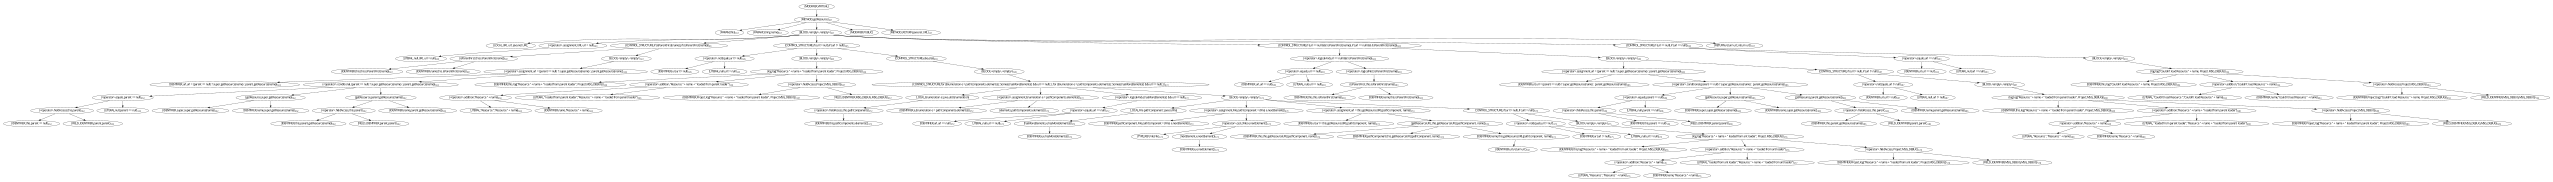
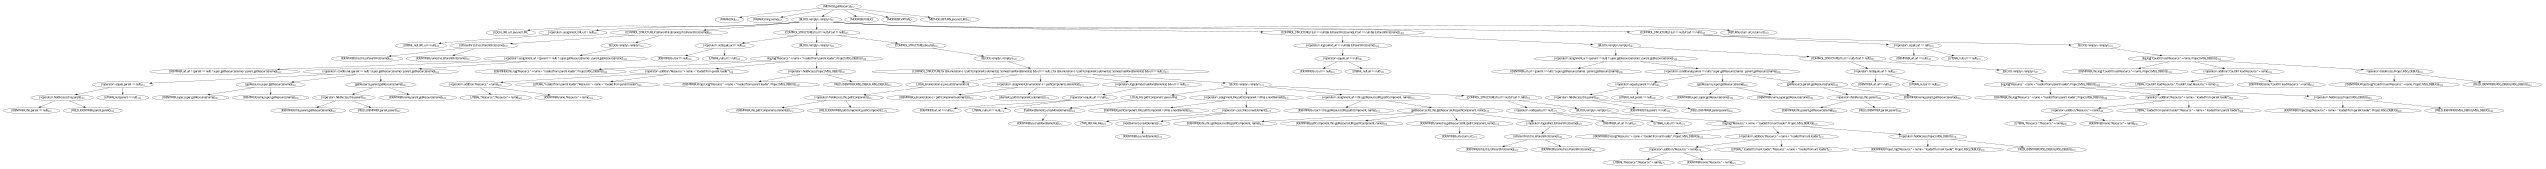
  digraph {
    fontname="Open Sans"
    node [fontname="Open Sans"]
    edge [fontname="Open Sans"]
    n1 [label=<(METHOD,getResource)<SUB>657</SUB>>]
    n2 [label=<(PARAM,this)<SUB>657</SUB>>]
    n3 [label=<(PARAM,String name)<SUB>657</SUB>>]
    n4 [label=<(BLOCK,&lt;empty&gt;,&lt;empty&gt;)<SUB>657</SUB>>]
    n5 [label=<(MODIFIER,PUBLIC)>]
    n6 [label=<(MODIFIER,VIRTUAL)>]
    n7 [label=<(METHOD_RETURN,java.net.URL)<SUB>657</SUB>>]
    n8 [label=<(LOCAL,URL url: java.net.URL)>]
    n9 [label=<(&lt;operator&gt;.assignment,URL url = null)<SUB>660</SUB>>]
    n10 [label=<(CONTROL_STRUCTURE,if (isParentFirst(name)),if (isParentFirst(name)))<SUB>661</SUB>>]
    n11 [label=<(CONTROL_STRUCTURE,if (url != null),if (url != null))<SUB>665</SUB>>]
    n12 [label=<(CONTROL_STRUCTURE,if (url == null &amp;&amp; !isParentFirst(name)),if (url == null &amp;&amp; !isParentFirst(name)))<SUB>683</SUB>>]
    n13 [label=<(CONTROL_STRUCTURE,if (url == null),if (url == null))<SUB>693</SUB>>]
    n14 [label=<(RETURN,return url;,return url;)<SUB>697</SUB>>]
    n15 [label=<(LITERAL,null,URL url = null)<SUB>660</SUB>>]
    n16 [label=<(isParentFirst,this.isParentFirst(name))<SUB>661</SUB>>]
    n17 [label=<(BLOCK,&lt;empty&gt;,&lt;empty&gt;)<SUB>661</SUB>>]
    n18 [label=<(&lt;operator&gt;.notEquals,url != null)<SUB>665</SUB>>]
    n19 [label=<(BLOCK,&lt;empty&gt;,&lt;empty&gt;)<SUB>665</SUB>>]
    n20 [label=<(CONTROL_STRUCTURE,else,else)<SUB>669</SUB>>]
    n21 [label=<(&lt;operator&gt;.logicalAnd,url == null &amp;&amp; !isParentFirst(name))<SUB>683</SUB>>]
    n22 [label=<(BLOCK,&lt;empty&gt;,&lt;empty&gt;)<SUB>683</SUB>>]
    n23 [label=<(&lt;operator&gt;.equals,url == null)<SUB>693</SUB>>]
    n24 [label=<(BLOCK,&lt;empty&gt;,&lt;empty&gt;)<SUB>693</SUB>>]
    n25 [label=<(IDENTIFIER,this,this.isParentFirst(name))<SUB>661</SUB>>]
    n26 [label=<(IDENTIFIER,name,this.isParentFirst(name))<SUB>661</SUB>>]
    n27 [label=<(&lt;operator&gt;.assignment,url = (parent == null) ? super.getResource(name) : parent.getResource(name))<SUB>662</SUB>>]
    n28 [label=<(IDENTIFIER,url,url = (parent == null) ? super.getResource(name) : parent.getResource(name))<SUB>662</SUB>>]
    n29 [label=<(&lt;operator&gt;.conditional,(parent == null) ? super.getResource(name) : parent.getResource(name))<SUB>662</SUB>>]
    n30 [label=<(&lt;operator&gt;.equals,parent == null)<SUB>662</SUB>>]
    n31 [label=<(getResource,super.getResource(name))<SUB>662</SUB>>]
    n32 [label=<(getResource,parent.getResource(name))<SUB>662</SUB>>]
    n33 [label=<(&lt;operator&gt;.fieldAccess,this.parent)<SUB>662</SUB>>]
    n34 [label=<(LITERAL,null,parent == null)<SUB>662</SUB>>]
    n35 [label=<(IDENTIFIER,super,super.getResource(name))<SUB>662</SUB>>]
    n36 [label=<(IDENTIFIER,name,super.getResource(name))<SUB>662</SUB>>]
    n37 [label=<(&lt;operator&gt;.fieldAccess,this.parent)<SUB>662</SUB>>]
    n38 [label=<(IDENTIFIER,name,parent.getResource(name))<SUB>662</SUB>>]
    n39 [label=<(IDENTIFIER,this,parent == null)<SUB>662</SUB>>]
    n40 [label=<(FIELD_IDENTIFIER,parent,parent)<SUB>662</SUB>>]
    n41 [label=<(IDENTIFIER,this,parent.getResource(name))<SUB>662</SUB>>]
    n42 [label=<(FIELD_IDENTIFIER,parent,parent)<SUB>662</SUB>>]
    n43 [label=<(IDENTIFIER,url,url != null)<SUB>665</SUB>>]
    n44 [label=<(LITERAL,null,url != null)<SUB>665</SUB>>]
    n45 [label=<(log,log(&quot;Resource &quot; + name + &quot; loaded from parent loader&quot;, Project.MSG_DEBUG))<SUB>666</SUB>>]
    n46 [label=<(BLOCK,&lt;empty&gt;,&lt;empty&gt;)<SUB>669</SUB>>]
    n47 [label=<(IDENTIFIER,this,log(&quot;Resource &quot; + name + &quot; loaded from parent loader&quot;, Project.MSG_DEBUG))<SUB>666</SUB>>]
    n48 [label=<(&lt;operator&gt;.addition,&quot;Resource &quot; + name + &quot; loaded from parent loader&quot;)<SUB>666</SUB>>]
    n49 [label=<(&lt;operator&gt;.fieldAccess,Project.MSG_DEBUG)<SUB>667</SUB>>]
    n50 [label=<(&lt;operator&gt;.addition,&quot;Resource &quot; + name)<SUB>666</SUB>>]
    n51 [label=<(LITERAL,&quot; loaded from parent loader&quot;,&quot;Resource &quot; + name + &quot; loaded from parent loader&quot;)<SUB>666</SUB>>]
    n52 [label=<(IDENTIFIER,Project,log(&quot;Resource &quot; + name + &quot; loaded from parent loader&quot;, Project.MSG_DEBUG))<SUB>667</SUB>>]
    n53 [label=<(FIELD_IDENTIFIER,MSG_DEBUG,MSG_DEBUG)<SUB>667</SUB>>]
    n54 [label=<(LITERAL,&quot;Resource &quot;,&quot;Resource &quot; + name)<SUB>666</SUB>>]
    n55 [label=<(IDENTIFIER,name,&quot;Resource &quot; + name)<SUB>666</SUB>>]
    n56 [label=<(CONTROL_STRUCTURE,for (Enumeration e = pathComponents.elements(); Some(e.hasMoreElements() &amp;&amp; url == null); ),for (Enumeration e = pathComponents.elements(); Some(e.hasMoreElements() &amp;&amp; url == null); ))<SUB>672</SUB>>]
    n57 [label=<(LOCAL,Enumeration e: java.util.Enumeration)>]
    n58 [label=<(&lt;operator&gt;.assignment,Enumeration e = pathComponents.elements())<SUB>672</SUB>>]
    n59 [label=<(&lt;operator&gt;.logicalAnd,e.hasMoreElements() &amp;&amp; url == null)<SUB>672</SUB>>]
    n60 [label=<(BLOCK,&lt;empty&gt;,&lt;empty&gt;)<SUB>672</SUB>>]
    n61 [label=<(&lt;operator&gt;.fieldAccess,this.pathComponents)<SUB>672</SUB>>]
    n62 [label=<(IDENTIFIER,e,Enumeration e = pathComponents.elements())<SUB>672</SUB>>]
    n63 [label=<(elements,pathComponents.elements())<SUB>672</SUB>>]
    n64 [label=<(&lt;operator&gt;.equals,url == null)<SUB>672</SUB>>]
    n65 [label=<(LOCAL,File pathComponent: java.io.File)>]
    n66 [label=<(&lt;operator&gt;.assignment,File pathComponent = (File) e.nextElement())<SUB>673</SUB>>]
    n67 [label=<(&lt;operator&gt;.assignment,url = this.getResourceURL(pathComponent, name))<SUB>674</SUB>>]
    n68 [label=<(CONTROL_STRUCTURE,if (url != null),if (url != null))<SUB>675</SUB>>]
    n69 [label=<(IDENTIFIER,this,pathComponents.elements())<SUB>672</SUB>>]
+   n70 [label=<(FIELD_IDENTIFIER,pathComponents,pathComponents)<SUB>672</SUB>>]
    n71 [label=<(hasMoreElements,e.hasMoreElements())<SUB>672</SUB>>]
    n72 [label=<(IDENTIFIER,e,e.hasMoreElements())<SUB>672</SUB>>]
    n73 [label=<(IDENTIFIER,url,url == null)<SUB>672</SUB>>]
    n74 [label=<(LITERAL,null,url == null)<SUB>672</SUB>>]
    n75 [label=<(IDENTIFIER,pathComponent,File pathComponent = (File) e.nextElement())<SUB>673</SUB>>]
    n76 [label=<(&lt;operator&gt;.cast,(File) e.nextElement())<SUB>673</SUB>>]
    n77 [label=<(IDENTIFIER,url,url = this.getResourceURL(pathComponent, name))<SUB>674</SUB>>]
    n78 [label=<(getResourceURL,this.getResourceURL(pathComponent, name))<SUB>674</SUB>>]
    n79 [label=<(&lt;operator&gt;.notEquals,url != null)<SUB>675</SUB>>]
    n80 [label=<(BLOCK,&lt;empty&gt;,&lt;empty&gt;)<SUB>675</SUB>>]
    n81 [label=<(TYPE_REF,File,File)<SUB>673</SUB>>]
    n82 [label=<(nextElement,e.nextElement())<SUB>673</SUB>>]
    n83 [label=<(IDENTIFIER,e,e.nextElement())<SUB>673</SUB>>]
    n84 [label=<(IDENTIFIER,this,this.getResourceURL(pathComponent, name))<SUB>674</SUB>>]
    n85 [label=<(IDENTIFIER,pathComponent,this.getResourceURL(pathComponent, name))<SUB>674</SUB>>]
    n86 [label=<(IDENTIFIER,name,this.getResourceURL(pathComponent, name))<SUB>674</SUB>>]
    n87 [label=<(IDENTIFIER,url,return url;)<SUB>697</SUB>>]
    n88 [label=<(IDENTIFIER,url,url != null)<SUB>675</SUB>>]
    n89 [label=<(LITERAL,null,url != null)<SUB>675</SUB>>]
    n90 [label=<(log,log(&quot;Resource &quot; + name + &quot; loaded from ant loader&quot;, Project.MSG_DEBUG))<SUB>676</SUB>>]
    n91 [label=<(IDENTIFIER,this,log(&quot;Resource &quot; + name + &quot; loaded from ant loader&quot;, Project.MSG_DEBUG))<SUB>676</SUB>>]
    n92 [label=<(&lt;operator&gt;.addition,&quot;Resource &quot; + name + &quot; loaded from ant loader&quot;)<SUB>676</SUB>>]
    n93 [label=<(&lt;operator&gt;.fieldAccess,Project.MSG_DEBUG)<SUB>678</SUB>>]
    n94 [label=<(&lt;operator&gt;.addition,&quot;Resource &quot; + name)<SUB>676</SUB>>]
    n95 [label=<(LITERAL,&quot; loaded from ant loader&quot;,&quot;Resource &quot; + name + &quot; loaded from ant loader&quot;)<SUB>677</SUB>>]
    n96 [label=<(IDENTIFIER,Project,log(&quot;Resource &quot; + name + &quot; loaded from ant loader&quot;, Project.MSG_DEBUG))<SUB>678</SUB>>]
    n97 [label=<(FIELD_IDENTIFIER,MSG_DEBUG,MSG_DEBUG)<SUB>678</SUB>>]
    n98 [label=<(LITERAL,&quot;Resource &quot;,&quot;Resource &quot; + name)<SUB>676</SUB>>]
    n99 [label=<(IDENTIFIER,name,&quot;Resource &quot; + name)<SUB>676</SUB>>]
    n100 [label=<(&lt;operator&gt;.equals,url == null)<SUB>683</SUB>>]
    n101 [label=<(&lt;operator&gt;.logicalNot,!isParentFirst(name))<SUB>683</SUB>>]
    n102 [label=<(&lt;operator&gt;.assignment,url = (parent == null) ? super.getResource(name) : parent.getResource(name))<SUB>686</SUB>>]
    n103 [label=<(CONTROL_STRUCTURE,if (url != null),if (url != null))<SUB>687</SUB>>]
    n104 [label=<(IDENTIFIER,url,url == null)<SUB>683</SUB>>]
    n105 [label=<(LITERAL,null,url == null)<SUB>683</SUB>>]
    n106 [label=<(isParentFirst,this.isParentFirst(name))<SUB>683</SUB>>]
    n107 [label=<(IDENTIFIER,this,this.isParentFirst(name))<SUB>683</SUB>>]
    n108 [label=<(IDENTIFIER,name,this.isParentFirst(name))<SUB>683</SUB>>]
    n109 [label=<(IDENTIFIER,url,url = (parent == null) ? super.getResource(name) : parent.getResource(name))<SUB>686</SUB>>]
    n110 [label=<(&lt;operator&gt;.conditional,(parent == null) ? super.getResource(name) : parent.getResource(name))<SUB>686</SUB>>]
    n111 [label=<(&lt;operator&gt;.notEquals,url != null)<SUB>687</SUB>>]
    n112 [label=<(BLOCK,&lt;empty&gt;,&lt;empty&gt;)<SUB>687</SUB>>]
    n113 [label=<(&lt;operator&gt;.equals,parent == null)<SUB>686</SUB>>]
    n114 [label=<(getResource,super.getResource(name))<SUB>686</SUB>>]
    n115 [label=<(getResource,parent.getResource(name))<SUB>686</SUB>>]
    n116 [label=<(&lt;operator&gt;.fieldAccess,this.parent)<SUB>686</SUB>>]
    n117 [label=<(LITERAL,null,parent == null)<SUB>686</SUB>>]
    n118 [label=<(IDENTIFIER,super,super.getResource(name))<SUB>686</SUB>>]
    n119 [label=<(IDENTIFIER,name,super.getResource(name))<SUB>686</SUB>>]
    n120 [label=<(&lt;operator&gt;.fieldAccess,this.parent)<SUB>686</SUB>>]
    n121 [label=<(IDENTIFIER,name,parent.getResource(name))<SUB>686</SUB>>]
    n122 [label=<(IDENTIFIER,this,parent == null)<SUB>686</SUB>>]
    n123 [label=<(FIELD_IDENTIFIER,parent,parent)<SUB>686</SUB>>]
    n124 [label=<(IDENTIFIER,this,parent.getResource(name))<SUB>686</SUB>>]
    n125 [label=<(FIELD_IDENTIFIER,parent,parent)<SUB>686</SUB>>]
    n126 [label=<(IDENTIFIER,url,url != null)<SUB>687</SUB>>]
    n127 [label=<(LITERAL,null,url != null)<SUB>687</SUB>>]
    n128 [label=<(log,log(&quot;Resource &quot; + name + &quot; loaded from parent loader&quot;, Project.MSG_DEBUG))<SUB>688</SUB>>]
    n129 [label=<(IDENTIFIER,this,log(&quot;Resource &quot; + name + &quot; loaded from parent loader&quot;, Project.MSG_DEBUG))<SUB>688</SUB>>]
    n130 [label=<(&lt;operator&gt;.addition,&quot;Resource &quot; + name + &quot; loaded from parent loader&quot;)<SUB>688</SUB>>]
    n131 [label=<(&lt;operator&gt;.fieldAccess,Project.MSG_DEBUG)<SUB>689</SUB>>]
    n132 [label=<(&lt;operator&gt;.addition,&quot;Resource &quot; + name)<SUB>688</SUB>>]
    n133 [label=<(LITERAL,&quot; loaded from parent loader&quot;,&quot;Resource &quot; + name + &quot; loaded from parent loader&quot;)<SUB>688</SUB>>]
    n134 [label=<(IDENTIFIER,Project,log(&quot;Resource &quot; + name + &quot; loaded from parent loader&quot;, Project.MSG_DEBUG))<SUB>689</SUB>>]
    n135 [label=<(FIELD_IDENTIFIER,MSG_DEBUG,MSG_DEBUG)<SUB>689</SUB>>]
    n136 [label=<(LITERAL,&quot;Resource &quot;,&quot;Resource &quot; + name)<SUB>688</SUB>>]
    n137 [label=<(IDENTIFIER,name,&quot;Resource &quot; + name)<SUB>688</SUB>>]
    n138 [label=<(IDENTIFIER,url,url == null)<SUB>693</SUB>>]
    n139 [label=<(LITERAL,null,url == null)<SUB>693</SUB>>]
    n140 [label=<(log,log(&quot;Couldn't load Resource &quot; + name, Project.MSG_DEBUG))<SUB>694</SUB>>]
    n141 [label=<(IDENTIFIER,this,log(&quot;Couldn't load Resource &quot; + name, Project.MSG_DEBUG))<SUB>694</SUB>>]
    n142 [label=<(&lt;operator&gt;.addition,&quot;Couldn't load Resource &quot; + name)<SUB>694</SUB>>]
    n143 [label=<(&lt;operator&gt;.fieldAccess,Project.MSG_DEBUG)<SUB>694</SUB>>]
    n144 [label=<(LITERAL,&quot;Couldn't load Resource &quot;,&quot;Couldn't load Resource &quot; + name)<SUB>694</SUB>>]
    n145 [label=<(IDENTIFIER,name,&quot;Couldn't load Resource &quot; + name)<SUB>694</SUB>>]
    n146 [label=<(IDENTIFIER,Project,log(&quot;Couldn't load Resource &quot; + name, Project.MSG_DEBUG))<SUB>694</SUB>>]
    n147 [label=<(FIELD_IDENTIFIER,MSG_DEBUG,MSG_DEBUG)<SUB>694</SUB>>]
    n1 -> n2
    n1 -> n3
    n1 -> n4
    n1 -> n5
-   n6 -> n1
+   n1 -> n6
    n1 -> n7
    n4 -> n8
    n4 -> n9
    n4 -> n10
    n4 -> n11
    n4 -> n12
    n4 -> n13
    n4 -> n14
    n9 -> n15
    n10 -> n16
    n10 -> n17
    n11 -> n18
    n11 -> n19
    n11 -> n20
    n12 -> n21
    n12 -> n22
    n13 -> n23
    n13 -> n24
    n16 -> n25
    n16 -> n26
    n17 -> n27
    n18 -> n43
    n18 -> n44
    n19 -> n45
    n20 -> n46
    n21 -> n100
-   n21 -> n101
+   n78 -> n101
    n22 -> n102
    n22 -> n103
    n23 -> n138
    n23 -> n139
    n24 -> n140
    n27 -> n28
    n27 -> n29
    n29 -> n30
    n29 -> n31
    n29 -> n32
    n30 -> n33
    n30 -> n34
    n31 -> n35
    n31 -> n36
    n32 -> n37
    n32 -> n38
    n33 -> n39
    n33 -> n40
    n37 -> n41
    n37 -> n42
    n45 -> n47
    n45 -> n48
    n45 -> n49
    n46 -> n56
    n48 -> n50
    n48 -> n51
    n49 -> n52
    n49 -> n53
    n50 -> n54
    n50 -> n55
    n56 -> n57
    n56 -> n58
    n56 -> n59
    n56 -> n60
    n57 -> n61
    n58 -> n62
    n58 -> n63
    n59 -> n64
    n60 -> n65
    n60 -> n66
    n60 -> n67
    n60 -> n68
    n61 -> n69
+   n61 -> n70
    n64 -> n73
    n64 -> n74
    n65 -> n71
    n66 -> n75
    n66 -> n76
    n67 -> n77
    n67 -> n78
    n68 -> n79
    n68 -> n80
    n71 -> n72
    n76 -> n81
    n76 -> n82
    n78 -> n84
    n78 -> n85
    n78 -> n86
    n79 -> n88
    n79 -> n89
    n80 -> n90
    n82 -> n83
    n86 -> n87
    n90 -> n91
    n90 -> n92
    n90 -> n93
    n92 -> n94
    n92 -> n95
    n93 -> n96
    n93 -> n97
    n94 -> n98
    n94 -> n99
    n100 -> n104
    n100 -> n105
    n101 -> n106
    n102 -> n109
    n102 -> n110
    n103 -> n111
    n103 -> n112
    n106 -> n107
    n106 -> n108
    n110 -> n113
    n110 -> n114
    n110 -> n115
    n111 -> n126
    n111 -> n127
    n112 -> n128
    n113 -> n116
    n113 -> n117
    n114 -> n118
    n114 -> n119
    n115 -> n120
    n115 -> n121
    n116 -> n122
    n116 -> n123
    n120 -> n124
    n120 -> n125
    n128 -> n129
    n128 -> n130
    n128 -> n131
    n130 -> n132
    n130 -> n133
    n131 -> n134
    n131 -> n135
    n132 -> n136
    n132 -> n137
    n140 -> n141
    n140 -> n142
    n140 -> n143
    n142 -> n144
    n142 -> n145
    n143 -> n146
    n143 -> n147
  }
